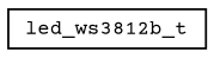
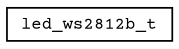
  digraph {
    rankdir=TB
    fontname="Courier Prime"
-   n1 [color=black fillcolor=white fontname="Courier Prime" fontsize=10 height=0.2 label=led_ws3812b_t shape=record style=filled width=0.4]
+   n1 [color=black fillcolor=white fontname="Courier Prime" fontsize=10 height=0.2 label=led_ws2812b_t shape=record style=filled width=0.4]
  }
